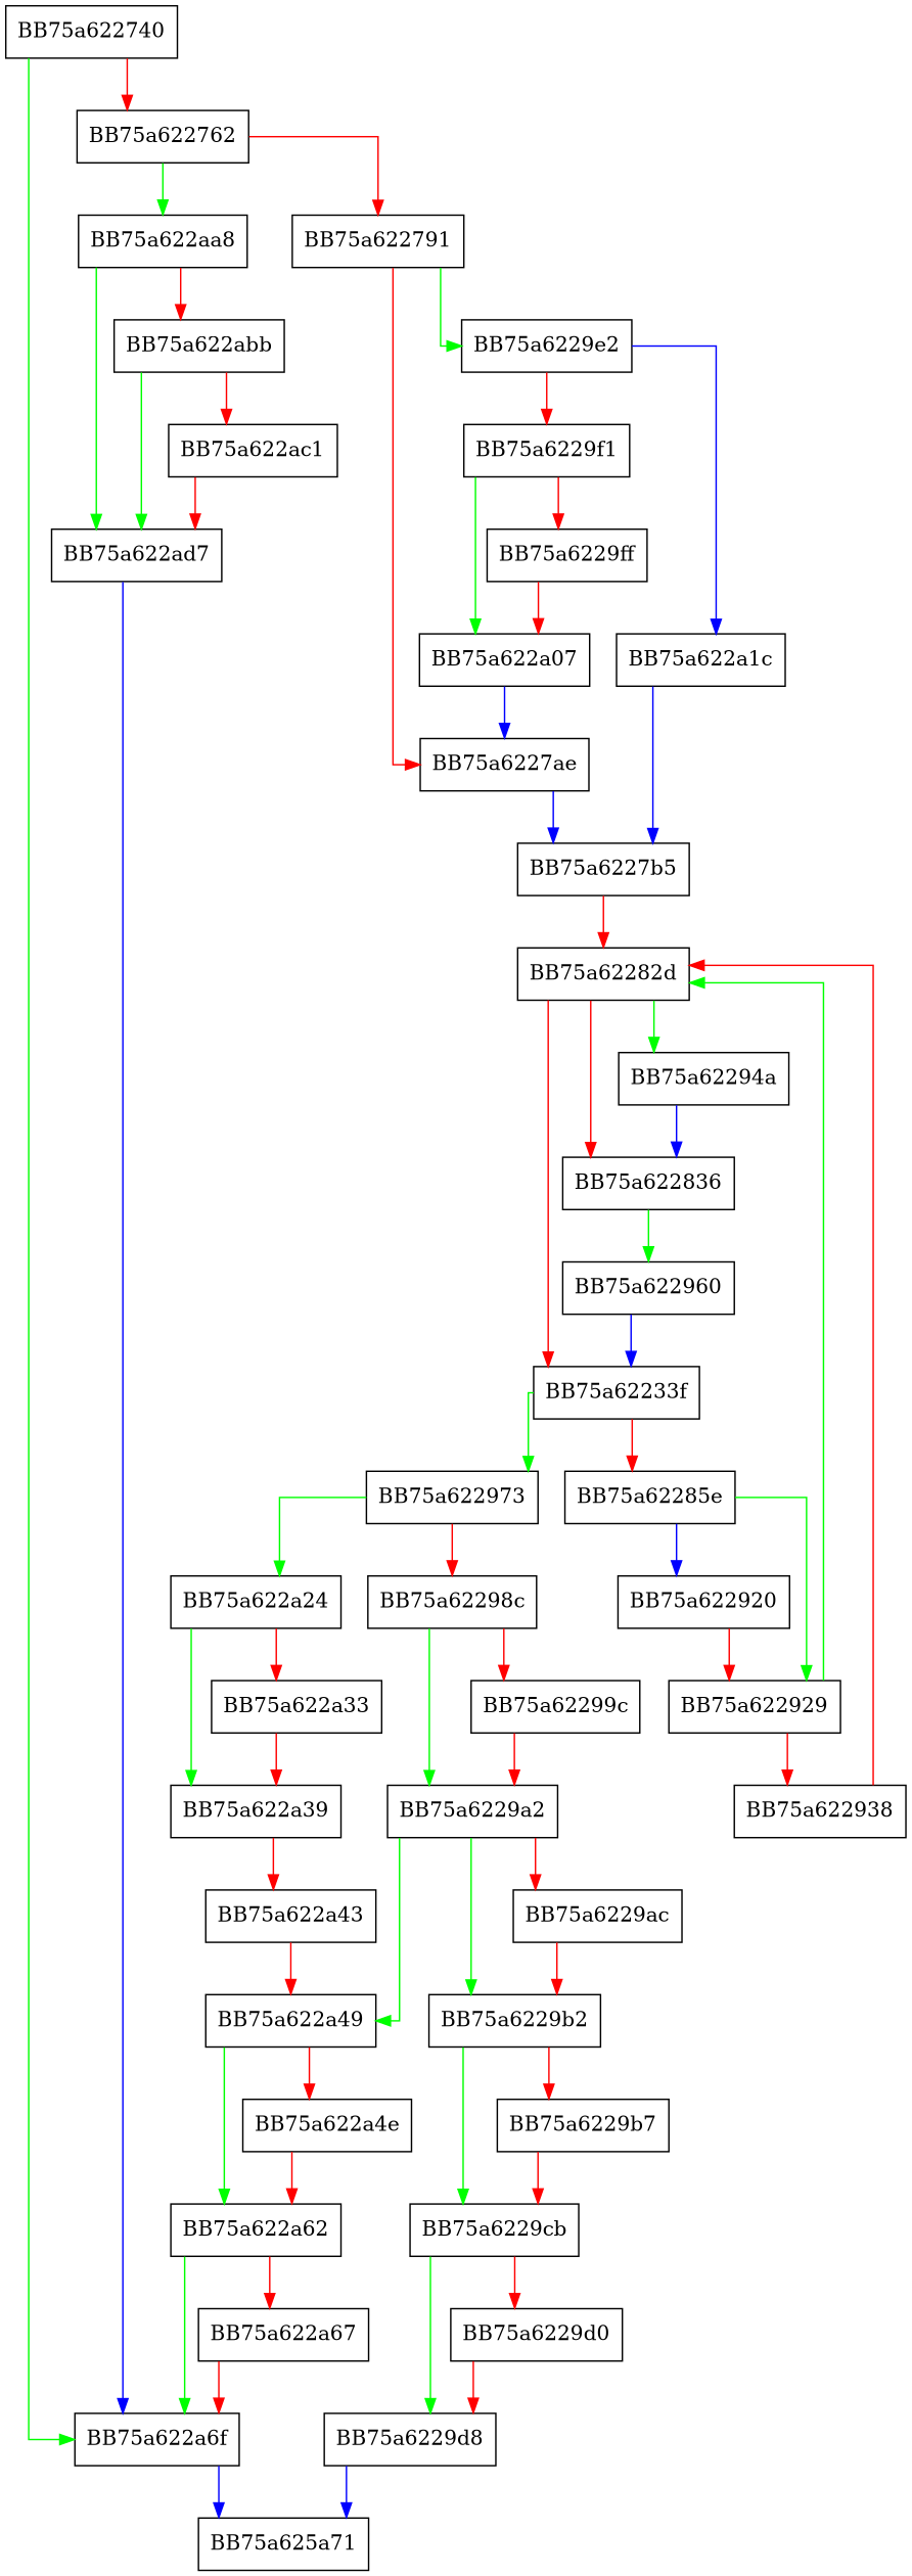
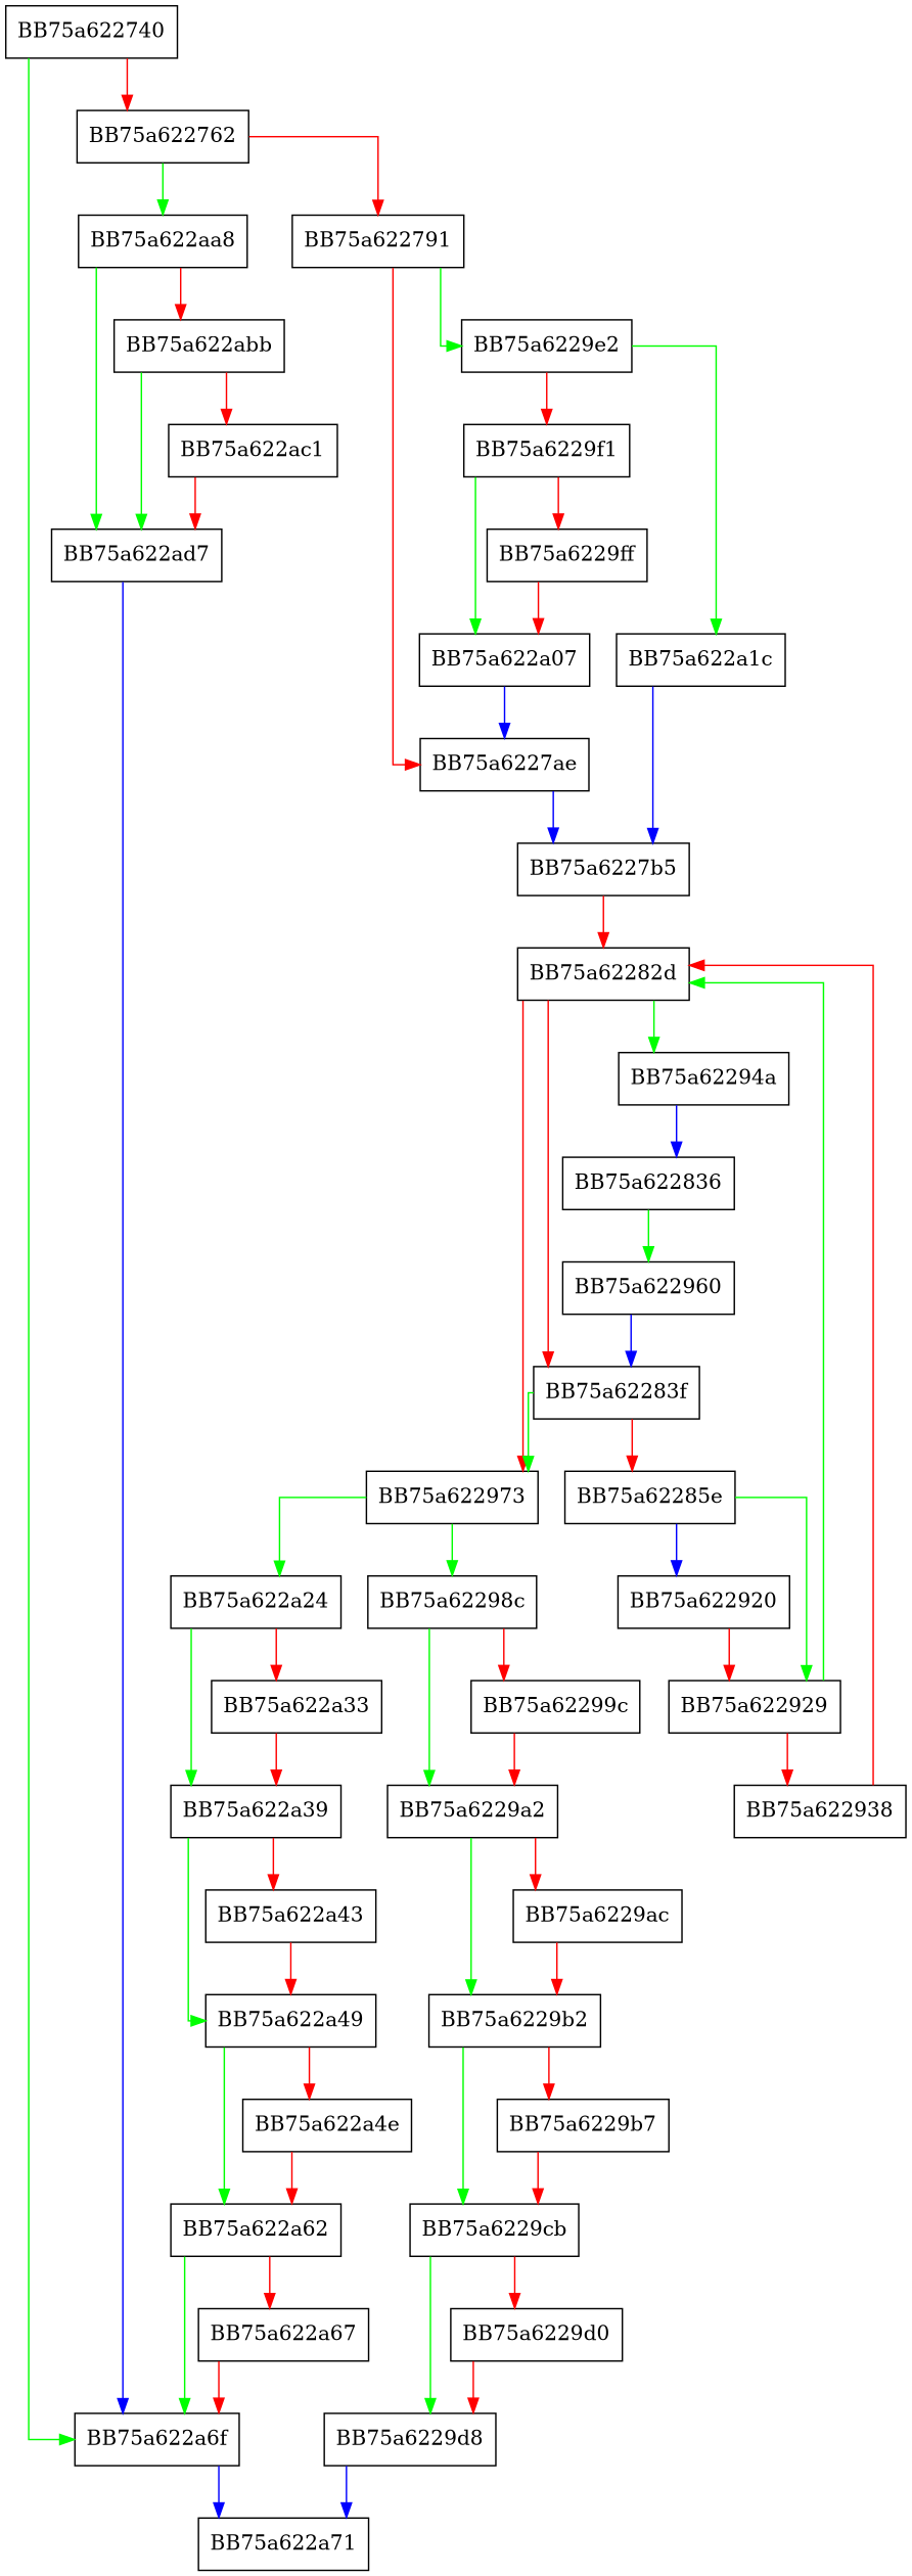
  digraph {
    splines=ortho
    node [shape=box]
    edge [color=red]
    BB75a622740
    BB75a622a6f
    BB75a622762
-   BB75a622a71 [label=BB75a625a71]
+   BB75a622a71
    BB75a622aa8
    BB75a622791
    BB75a622ad7
    BB75a622abb
    BB75a6229e2
    BB75a6227ae
    BB75a622ac1
    BB75a622a1c
    BB75a6229f1
    BB75a6227b5
    BB75a622a07
    BB75a6229ff
    BB75a62282d
    BB75a62294a
    BB75a622836
-   BB75a62283f [label=BB75a62233f]
+   BB75a62283f
    BB75a622960
    BB75a622973
    BB75a62285e
    BB75a622a24
    BB75a62298c
    BB75a622929
    BB75a622920
    BB75a622a39
    BB75a622a33
    BB75a6229a2
    BB75a62299c
    BB75a622938
    BB75a622a49
    BB75a622a43
    BB75a6229b2
    BB75a6229ac
    BB75a6229cb
    BB75a6229b7
    BB75a6229d8
    BB75a6229d0
    BB75a622a62
    BB75a622a4e
    BB75a622a67
    BB75a622740 -> BB75a622a6f [color=green]
    BB75a622740 -> BB75a622762
    BB75a622a6f -> BB75a622a71 [color=blue]
    BB75a622762 -> BB75a622aa8 [color=green]
    BB75a622762 -> BB75a622791
    BB75a622aa8 -> BB75a622ad7 [color=green]
    BB75a622aa8 -> BB75a622abb
    BB75a622791 -> BB75a6229e2 [color=green]
    BB75a622791 -> BB75a6227ae
    BB75a622ad7 -> BB75a622a6f [color=blue]
    BB75a622abb -> BB75a622ad7 [color=green]
    BB75a622abb -> BB75a622ac1
-   BB75a6229e2 -> BB75a622a1c [color=blue]
+   BB75a6229e2 -> BB75a622a1c [color=green]
    BB75a6229e2 -> BB75a6229f1
    BB75a6227ae -> BB75a6227b5 [color=blue]
    BB75a622ac1 -> BB75a622ad7
    BB75a622a1c -> BB75a6227b5 [color=blue]
    BB75a6229f1 -> BB75a622a07 [color=green]
    BB75a6229f1 -> BB75a6229ff
    BB75a6227b5 -> BB75a62282d
    BB75a622a07 -> BB75a6227ae [color=blue]
    BB75a6229ff -> BB75a622a07
    BB75a62282d -> BB75a62294a [color=green]
-   BB75a62282d -> BB75a622836
+   BB75a62282d -> BB75a622973
    BB75a62282d -> BB75a62283f
    BB75a62294a -> BB75a622836 [color=blue]
    BB75a622836 -> BB75a622960 [color=green]
    BB75a62283f -> BB75a622973 [color=green]
    BB75a62283f -> BB75a62285e
    BB75a622960 -> BB75a62283f [color=blue]
    BB75a622973 -> BB75a622a24 [color=green]
-   BB75a622973 -> BB75a62298c
+   BB75a622973 -> BB75a62298c [color=green]
    BB75a62285e -> BB75a622929 [color=green]
    BB75a62285e -> BB75a622920 [color=blue]
    BB75a622a24 -> BB75a622a39 [color=green]
    BB75a622a24 -> BB75a622a33
    BB75a62298c -> BB75a6229a2 [color=green]
    BB75a62298c -> BB75a62299c
    BB75a622929 -> BB75a62282d [color=green]
    BB75a622929 -> BB75a622938
    BB75a622920 -> BB75a622929
-   BB75a6229a2 -> BB75a622a49 [color=green]
+   BB75a622a39 -> BB75a622a49 [color=green]
    BB75a622a39 -> BB75a622a43
    BB75a622a33 -> BB75a622a39
    BB75a6229a2 -> BB75a6229b2 [color=green]
    BB75a6229a2 -> BB75a6229ac
    BB75a62299c -> BB75a6229a2
    BB75a622938 -> BB75a62282d
    BB75a622a49 -> BB75a622a62 [color=green]
    BB75a622a49 -> BB75a622a4e
    BB75a622a43 -> BB75a622a49
    BB75a6229b2 -> BB75a6229cb [color=green]
    BB75a6229b2 -> BB75a6229b7
    BB75a6229ac -> BB75a6229b2
    BB75a6229cb -> BB75a6229d8 [color=green]
    BB75a6229cb -> BB75a6229d0
    BB75a6229b7 -> BB75a6229cb
    BB75a6229d8 -> BB75a622a71 [color=blue]
    BB75a6229d0 -> BB75a6229d8
    BB75a622a62 -> BB75a622a6f [color=green]
    BB75a622a62 -> BB75a622a67
    BB75a622a4e -> BB75a622a62
    BB75a622a67 -> BB75a622a6f
  }
